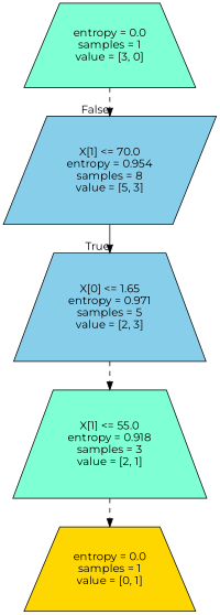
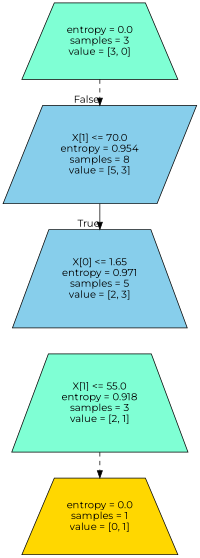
  digraph {
    fontname=Montserrat
    node [fillcolor=skyblue fontname=Montserrat shape=trapezium style=filled]
    edge [fontname=Montserrat style=dashed]
    n1 [label="X[1] <= 70.0\nentropy = 0.954\nsamples = 8\nvalue = [5, 3]" shape=parallelogram]
    n2 [label="X[0] <= 1.65\nentropy = 0.971\nsamples = 5\nvalue = [2, 3]"]
    n3 [fillcolor=aquamarine label="X[1] <= 55.0\nentropy = 0.918\nsamples = 3\nvalue = [2, 1]"]
-   n4 [fillcolor=aquamarine label="entropy = 0.0\nsamples = 1\nvalue = [3, 0]"]
+   n4 [fillcolor=aquamarine label="entropy = 0.0\nsamples = 3\nvalue = [3, 0]"]
    n5 [fillcolor=gold label="entropy = 0.0\nsamples = 1\nvalue = [0, 1]"]
    n1 -> n2 [headlabel=True labelangle=45 labeldistance=2.5 style=solid]
-   n2 -> n3
    n3 -> n5
    n4 -> n1 [headlabel=False labelangle=-45 labeldistance=2.5]
  }
